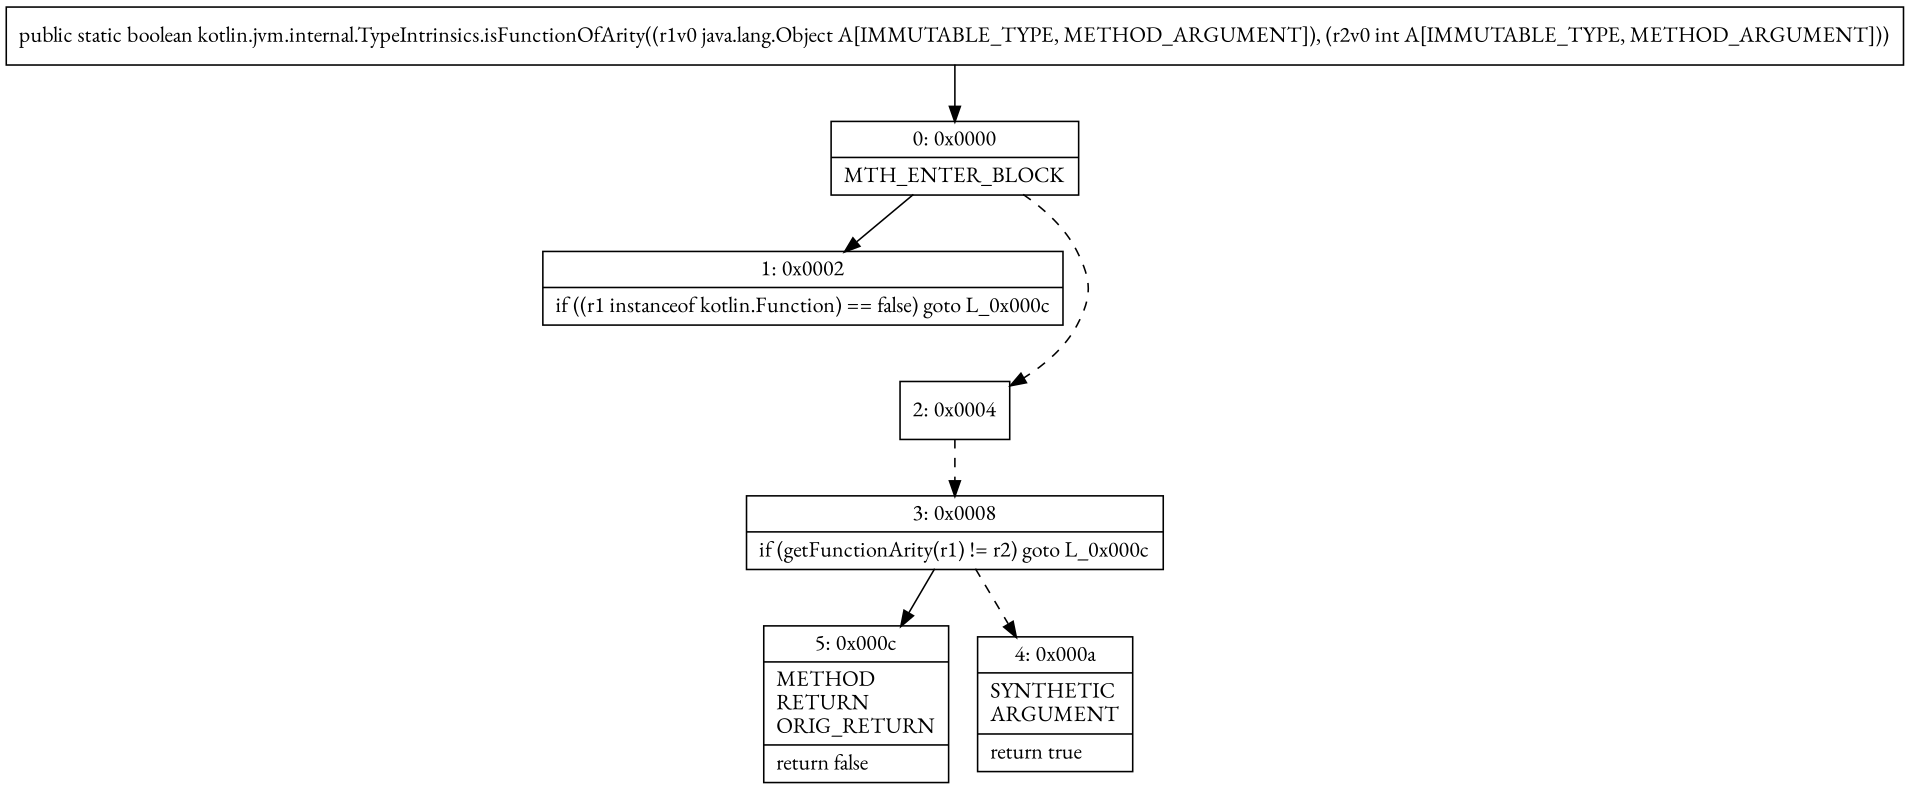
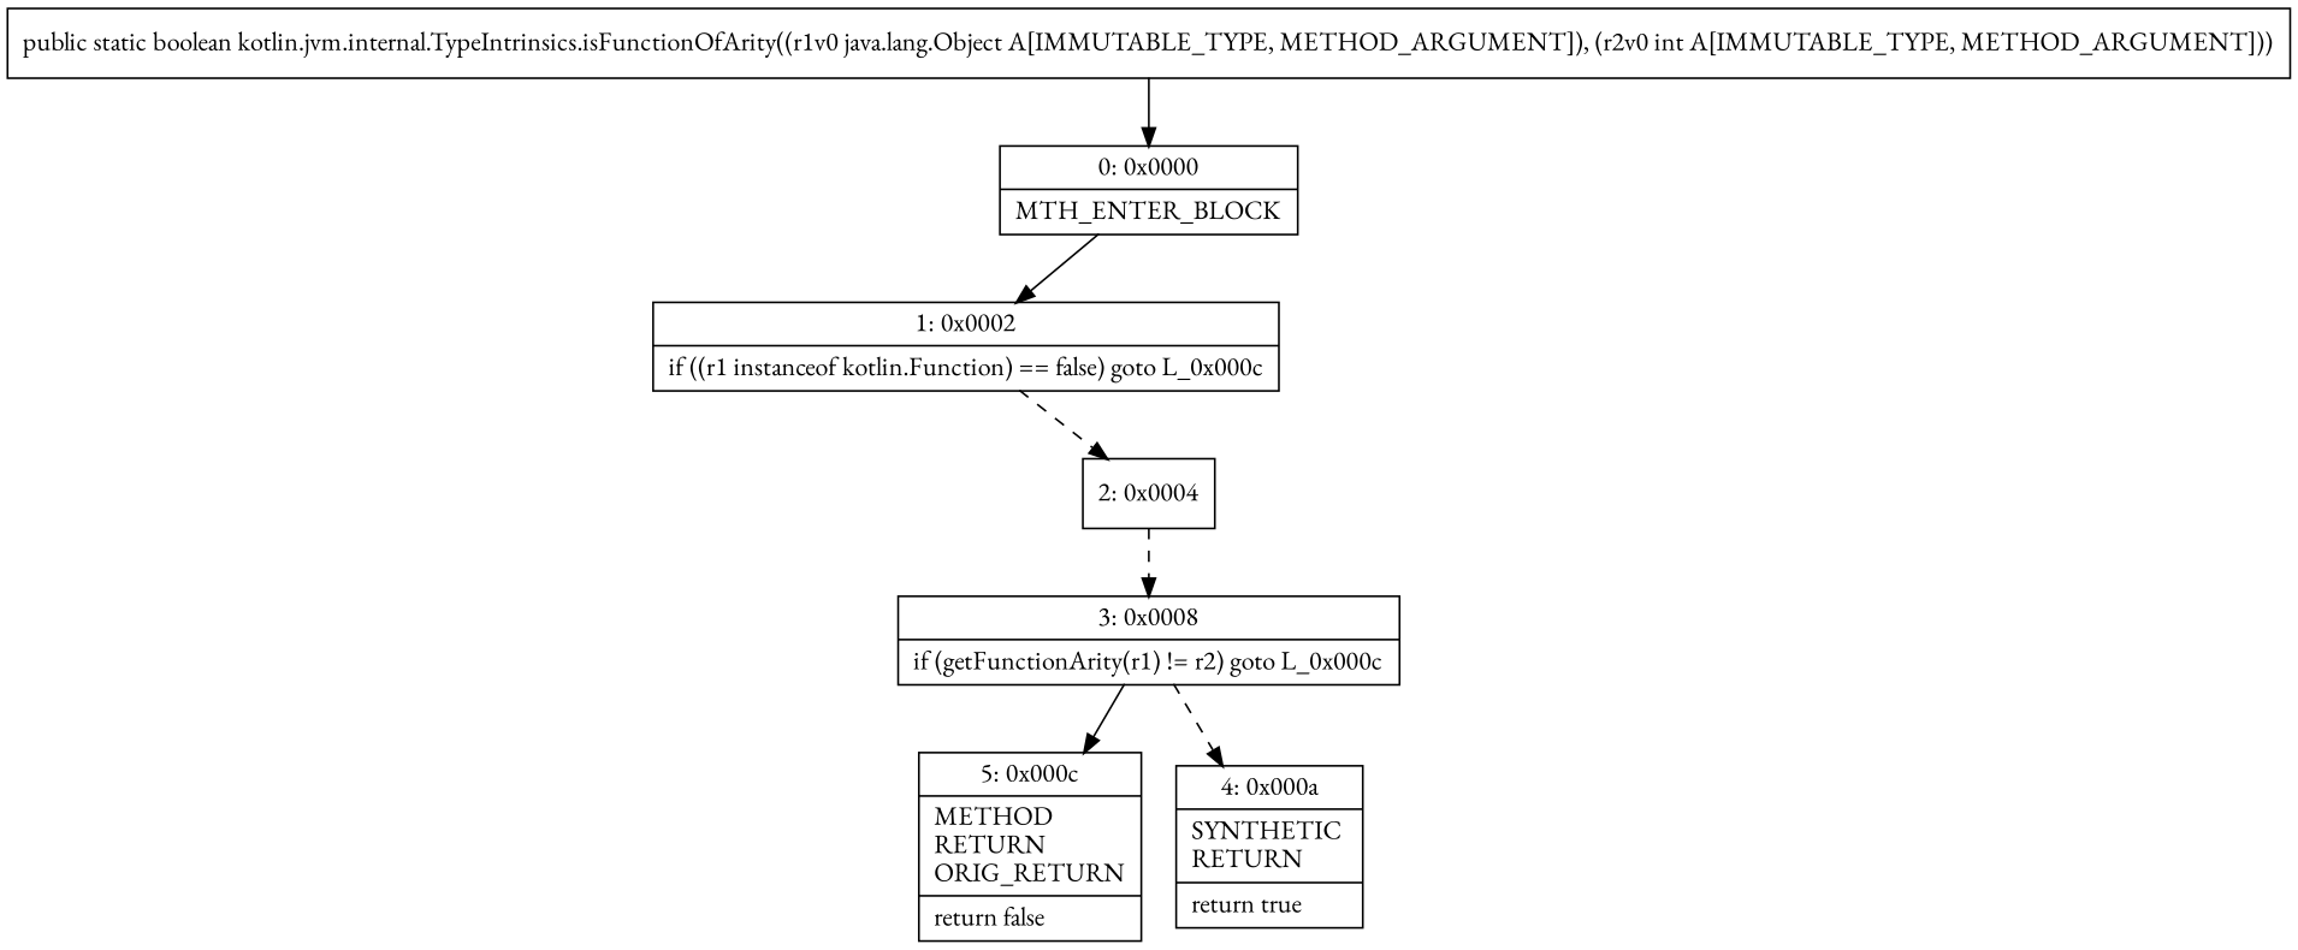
  digraph {
    fontname="EB Garamond"
    node [fontname="EB Garamond" shape=record]
    edge [fontname="EB Garamond"]
    n1 [label="{0\:\ 0x0000|MTH_ENTER_BLOCK\l}"]
    n2 [label="{1\:\ 0x0002|if ((r1 instanceof kotlin.Function) == false) goto L_0x000c\l}"]
    n3 [label="{2\:\ 0x0004}"]
    n4 [label="{3\:\ 0x0008|if (getFunctionArity(r1) != r2) goto L_0x000c\l}"]
    n5 [label="{5\:\ 0x000c|METHOD\lRETURN\lORIG_RETURN\l|return false\l}"]
-   n6 [label="{4\:\ 0x000a|SYNTHETIC\lARGUMENT\l|return true\l}"]
+   n6 [label="{4\:\ 0x000a|SYNTHETIC\lRETURN\l|return true\l}"]
    n7 [label="{public static boolean kotlin.jvm.internal.TypeIntrinsics.isFunctionOfArity((r1v0 java.lang.Object A[IMMUTABLE_TYPE, METHOD_ARGUMENT]), (r2v0 int A[IMMUTABLE_TYPE, METHOD_ARGUMENT])) }"]
    n1 -> n2
-   n1 -> n3 [style=dashed]
+   n2 -> n3 [style=dashed]
    n3 -> n4 [style=dashed]
    n4 -> n5
    n4 -> n6 [style=dashed]
    n7 -> n1
  }
